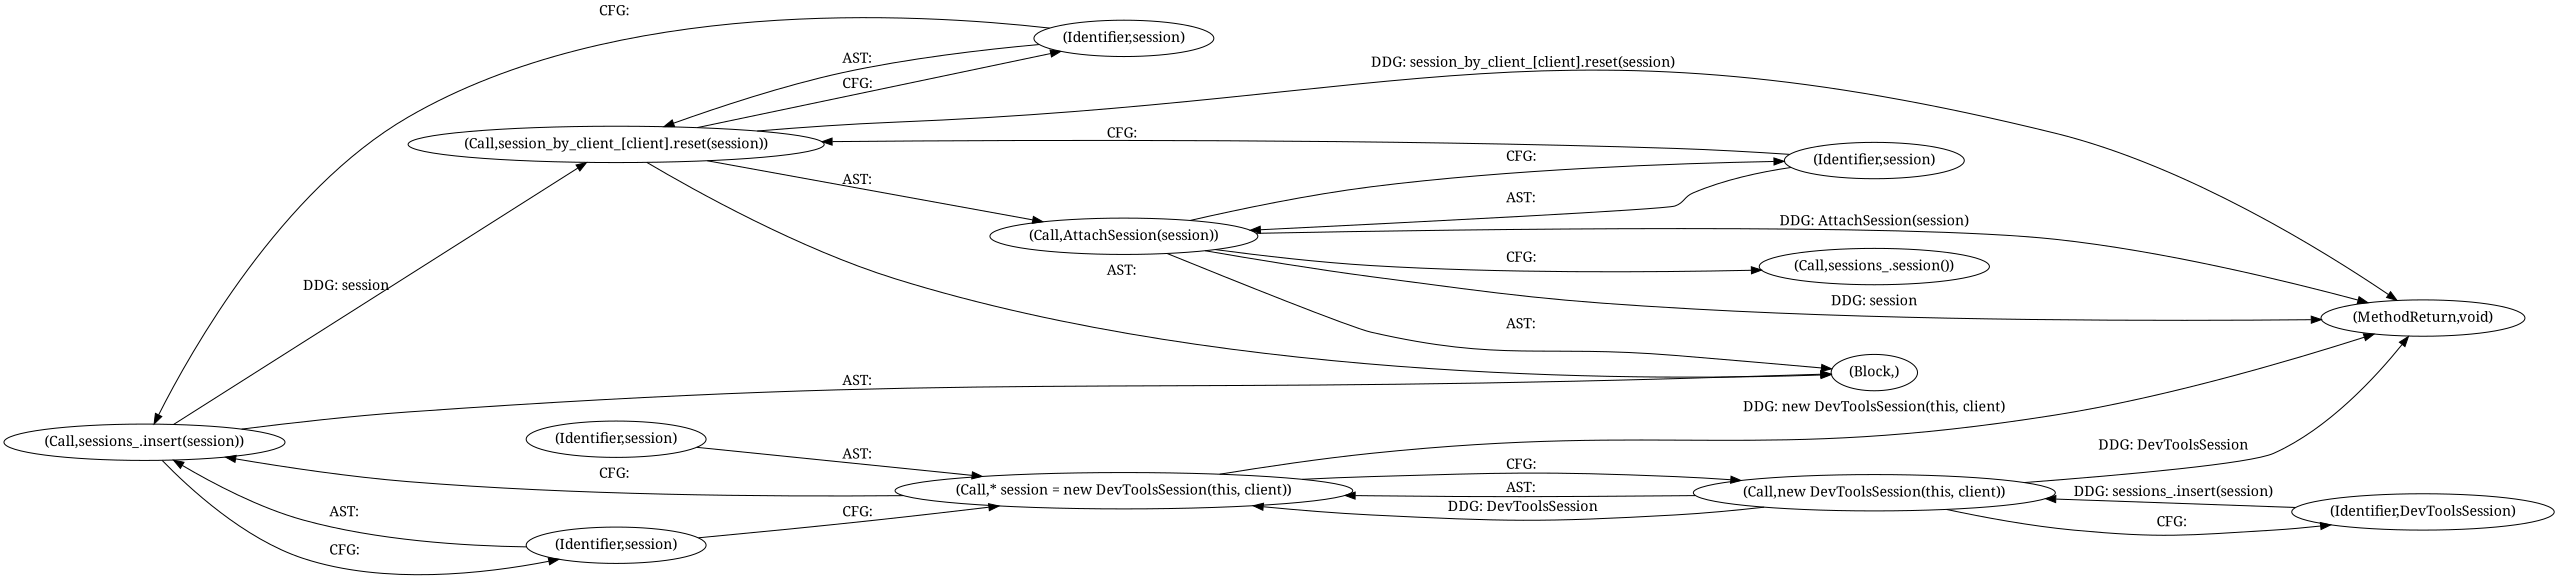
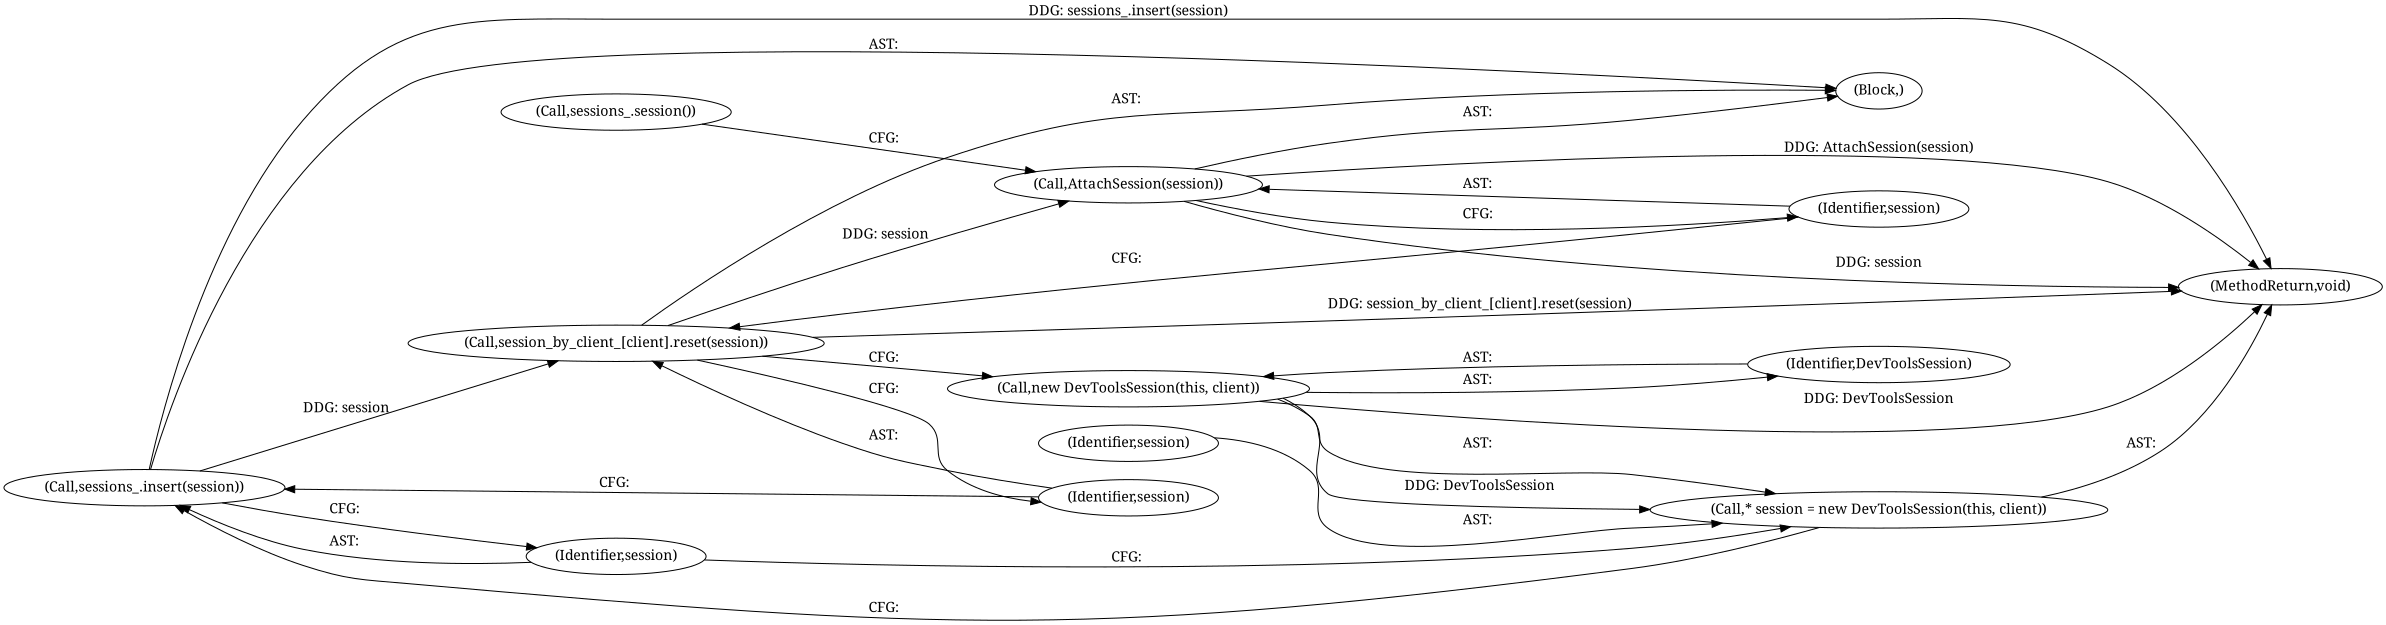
  digraph {
    fontname="Noto Serif"
    rankdir=LR
    node [fontname="Noto Serif"]
    edge [fontname="Noto Serif"]
    n1 [label="(Call,sessions_.insert(session))"]
    n2 [label="(Call,session_by_client_[client].reset(session))"]
    n3 [label="(Block,)"]
    n4 [label="(MethodReturn,void)"]
    n5 [label="(Identifier,session)"]
    n6 [label="(Call,AttachSession(session))"]
    n7 [label="(Identifier,session)"]
    n8 [label="(Call,* session = new DevToolsSession(this, client))"]
    n9 [label="(Call,new DevToolsSession(this, client))"]
    n10 [label="(Identifier,DevToolsSession)"]
    n11 [label="(Identifier,session)"]
    n12 [label="(Call,sessions_.session())"]
    n13 [label="(Identifier,session)"]
    n1 -> n2 [label="DDG: session"]
    n1 -> n3 [label="AST: "]
+   n1 -> n4 [label="DDG: sessions_.insert(session)"]
    n1 -> n5 [label="CFG: "]
    n2 -> n3 [label="AST: "]
    n2 -> n4 [label="DDG: session_by_client_[client].reset(session)"]
-   n2 -> n6 [label="AST: "]
+   n2 -> n6 [label="DDG: session"]
    n2 -> n7 [label="CFG: "]
    n5 -> n1 [label="AST: "]
    n5 -> n8 [label="CFG: "]
    n6 -> n3 [label="AST: "]
    n6 -> n4 [label="DDG: session"]
    n6 -> n4 [label="DDG: AttachSession(session)"]
    n6 -> n11 [label="CFG: "]
    n7 -> n1 [label="CFG: "]
    n7 -> n2 [label="AST: "]
    n8 -> n1 [label="CFG: "]
-   n8 -> n4 [label="DDG: new DevToolsSession(this, client)"]
-   n8 -> n9 [label="CFG: "]
+   n8 -> n4 [label="AST: "]
+   n2 -> n9 [label="CFG: "]
    n9 -> n4 [label="DDG: DevToolsSession"]
    n9 -> n8 [label="AST: "]
    n9 -> n8 [label="DDG: DevToolsSession"]
-   n9 -> n10 [label="CFG: "]
-   n10 -> n9 [label="DDG: sessions_.insert(session)"]
+   n9 -> n10 [label="AST: "]
+   n10 -> n9 [label="AST: "]
    n11 -> n2 [label="CFG: "]
    n11 -> n6 [label="AST: "]
-   n6 -> n12 [label="CFG: "]
+   n12 -> n6 [label="CFG: "]
    n13 -> n8 [label="AST: "]
  }
